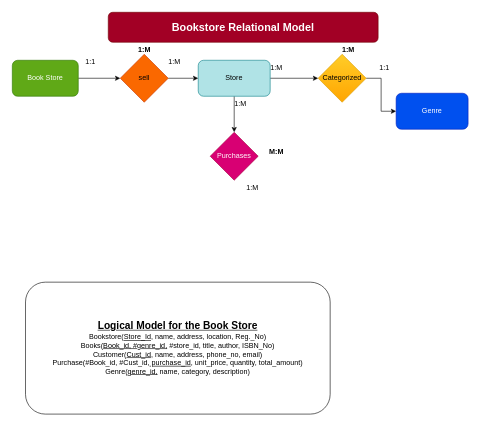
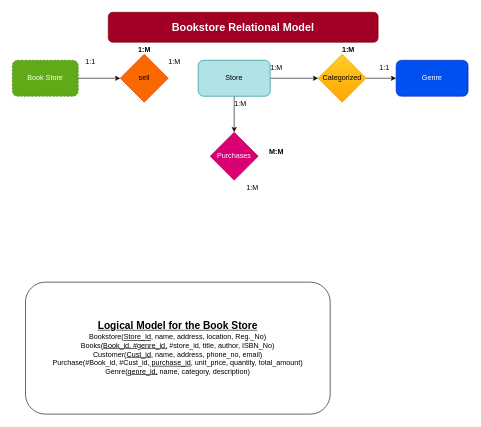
  <mxCell id="0" />
  <mxCell id="1" parent="0" />
  <mxCell id="2" value="&lt;b&gt;&lt;font style=&quot;font-size: 18px;&quot;&gt;Bookstore Relational Model&lt;/font&gt;&lt;/b&gt;" style="rounded=1;whiteSpace=wrap;html=1;fillColor=#a20025;fontColor=#ffffff;strokeColor=#6F0000;" parent="1" vertex="1"><mxGeometry x="180" y="20" width="450" height="50" as="geometry" /></mxCell>
  <mxCell id="3" value="" style="edgeStyle=orthogonalEdgeStyle;rounded=0;orthogonalLoop=1;jettySize=auto;html=1;" parent="1" source="4" target="6" edge="1"><mxGeometry relative="1" as="geometry" /></mxCell>
- <mxCell id="4" value="Book Store" style="rounded=1;whiteSpace=wrap;html=1;fillColor=#60a917;fontColor=#ffffff;strokeColor=#2D7600;" parent="1" vertex="1"><mxGeometry x="20" y="100" width="110" height="60" as="geometry" /></mxCell>
- <mxCell id="5" value="" style="edgeStyle=orthogonalEdgeStyle;rounded=0;orthogonalLoop=1;jettySize=auto;html=1;" parent="1" source="6" target="9" edge="1"><mxGeometry relative="1" as="geometry" /></mxCell>
+ <mxCell id="4" value="Book Store" style="rounded=1;whiteSpace=wrap;html=1;fillColor=#60a917;fontColor=#ffffff;strokeColor=#2D7600;dashed=1;" parent="1" vertex="1"><mxGeometry x="20" y="100" width="110" height="60" as="geometry" /></mxCell>
  <mxCell id="6" value="sell" style="rhombus;whiteSpace=wrap;html=1;fillColor=#fa6800;fontColor=#000000;strokeColor=#C73500;" parent="1" vertex="1"><mxGeometry x="200" y="90" width="80" height="80" as="geometry" /></mxCell>
  <mxCell id="7" value="" style="edgeStyle=orthogonalEdgeStyle;rounded=0;orthogonalLoop=1;jettySize=auto;html=1;" parent="1" source="9" target="11" edge="1"><mxGeometry relative="1" as="geometry" /></mxCell>
  <mxCell id="8" value="" style="edgeStyle=orthogonalEdgeStyle;rounded=0;orthogonalLoop=1;jettySize=auto;html=1;" parent="1" source="9" target="13" edge="1"><mxGeometry relative="1" as="geometry" /></mxCell>
  <mxCell id="9" value="Store" style="rounded=1;whiteSpace=wrap;html=1;fillColor=#b0e3e6;strokeColor=#0e8088;" parent="1" vertex="1"><mxGeometry x="330" y="100" width="120" height="60" as="geometry" /></mxCell>
  <mxCell id="10" value="" style="edgeStyle=orthogonalEdgeStyle;rounded=0;orthogonalLoop=1;jettySize=auto;html=1;" parent="1" source="11" target="12" edge="1"><mxGeometry relative="1" as="geometry" /></mxCell>
  <mxCell id="11" value="Categorized" style="rhombus;whiteSpace=wrap;html=1;fillColor=#ffcd28;gradientColor=#ffa500;strokeColor=#d79b00;" parent="1" vertex="1"><mxGeometry x="530" y="90" width="80" height="80" as="geometry" /></mxCell>
- <mxCell id="12" value="Genre" style="rounded=1;whiteSpace=wrap;html=1;fillColor=#0050ef;fontColor=#ffffff;strokeColor=#001DBC;" parent="1" vertex="1"><mxGeometry x="660" y="155" width="120" height="60" as="geometry" /></mxCell>
+ <mxCell id="12" value="Genre" style="rounded=1;whiteSpace=wrap;html=1;fillColor=#0050ef;fontColor=#ffffff;strokeColor=#001DBC;" parent="1" vertex="1"><mxGeometry x="660" y="100" width="120" height="60" as="geometry" /></mxCell>
  <mxCell id="13" value="Purchases" style="rhombus;whiteSpace=wrap;html=1;fillColor=#d80073;fontColor=#ffffff;strokeColor=#A50040;" parent="1" vertex="1"><mxGeometry x="350" y="220" width="80" height="80" as="geometry" /></mxCell>
  <mxCell id="14" value="1:1" style="text;html=1;align=center;verticalAlign=middle;resizable=0;points=[];autosize=1;strokeColor=none;fillColor=none;" parent="1" vertex="1"><mxGeometry x="130" y="88" width="40" height="30" as="geometry" /></mxCell>
  <mxCell id="15" value="1:M" style="text;html=1;align=center;verticalAlign=middle;resizable=0;points=[];autosize=1;strokeColor=none;fillColor=none;" parent="1" vertex="1"><mxGeometry x="270" y="88" width="40" height="30" as="geometry" /></mxCell>
  <mxCell id="16" value="&lt;b&gt;1:M&lt;/b&gt;" style="text;html=1;align=center;verticalAlign=middle;resizable=0;points=[];autosize=1;strokeColor=none;fillColor=none;" parent="1" vertex="1"><mxGeometry x="220" y="68" width="40" height="30" as="geometry" /></mxCell>
  <mxCell id="17" value="1:M" style="text;html=1;align=center;verticalAlign=middle;resizable=0;points=[];autosize=1;strokeColor=none;fillColor=none;" parent="1" vertex="1"><mxGeometry x="440" y="98" width="40" height="30" as="geometry" /></mxCell>
  <mxCell id="18" value="1:1" style="text;html=1;align=center;verticalAlign=middle;resizable=0;points=[];autosize=1;strokeColor=none;fillColor=none;" parent="1" vertex="1"><mxGeometry x="620" y="98" width="40" height="30" as="geometry" /></mxCell>
  <mxCell id="19" value="&lt;b&gt;1:M&lt;/b&gt;" style="text;html=1;align=center;verticalAlign=middle;resizable=0;points=[];autosize=1;strokeColor=none;fillColor=none;" parent="1" vertex="1"><mxGeometry x="560" y="68" width="40" height="30" as="geometry" /></mxCell>
  <mxCell id="20" value="1:M" style="text;html=1;align=center;verticalAlign=middle;resizable=0;points=[];autosize=1;strokeColor=none;fillColor=none;" parent="1" vertex="1"><mxGeometry x="380" y="158" width="40" height="30" as="geometry" /></mxCell>
  <mxCell id="21" value="1:M" style="text;html=1;align=center;verticalAlign=middle;resizable=0;points=[];autosize=1;strokeColor=none;fillColor=none;" parent="1" vertex="1"><mxGeometry x="400" y="298" width="40" height="30" as="geometry" /></mxCell>
  <mxCell id="22" value="&lt;b&gt;M:M&lt;/b&gt;" style="text;html=1;align=center;verticalAlign=middle;resizable=0;points=[];autosize=1;strokeColor=none;fillColor=none;" parent="1" vertex="1"><mxGeometry x="435" y="238" width="50" height="30" as="geometry" /></mxCell>
  <mxCell id="23" value="&lt;u&gt;&lt;b&gt;&lt;font style=&quot;font-size: 17px;&quot;&gt;Logical Model for the Book Store&lt;/font&gt;&lt;/b&gt;&lt;/u&gt;&lt;div&gt;Bookstore(&lt;u&gt;Store_Id,&lt;/u&gt; name, address, location, Reg._No)&lt;/div&gt;&lt;div&gt;Books(&lt;u&gt;Book_id, #genre_id,&lt;/u&gt;&amp;nbsp;&lt;span style=&quot;background-color: transparent; color: light-dark(rgb(0, 0, 0), rgb(255, 255, 255));&quot;&gt;#store_id,&amp;nbsp;&lt;/span&gt;&lt;span style=&quot;background-color: transparent; color: light-dark(rgb(0, 0, 0), rgb(255, 255, 255));&quot;&gt;title, author, ISBN_No)&lt;/span&gt;&lt;/div&gt;&lt;div&gt;Customer(&lt;u&gt;Cust_id,&lt;/u&gt;&amp;nbsp;name, address, phone_no, email)&lt;/div&gt;&lt;div&gt;Purchase(#Book_id, #Cust_id,&lt;u&gt; purchase_id&lt;/u&gt;, unit_price, quantity, total_amount)&lt;/div&gt;&lt;div&gt;Genre(&lt;u&gt;genre_id,&lt;/u&gt;&amp;nbsp;name, category, description)&lt;/div&gt;" style="rounded=1;whiteSpace=wrap;html=1;" parent="1" vertex="1"><mxGeometry x="42" y="470" width="508" height="220" as="geometry" /></mxCell>
